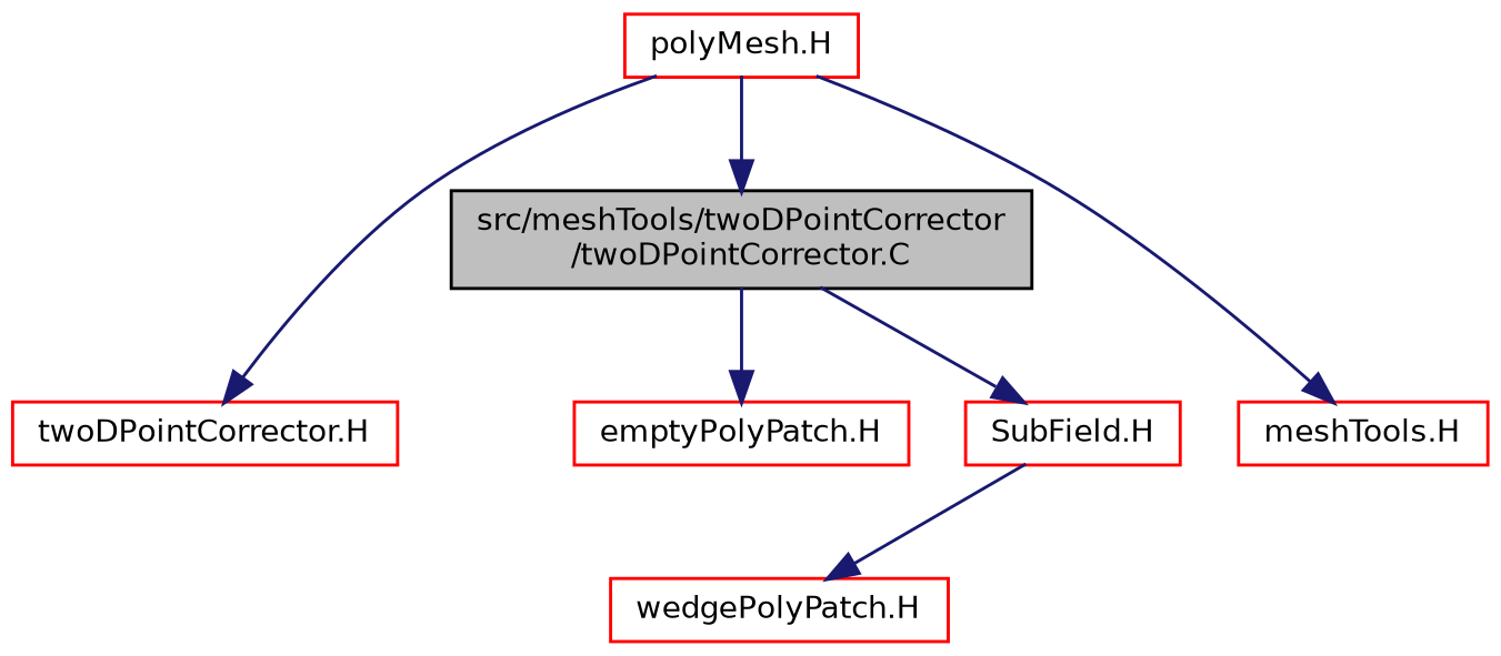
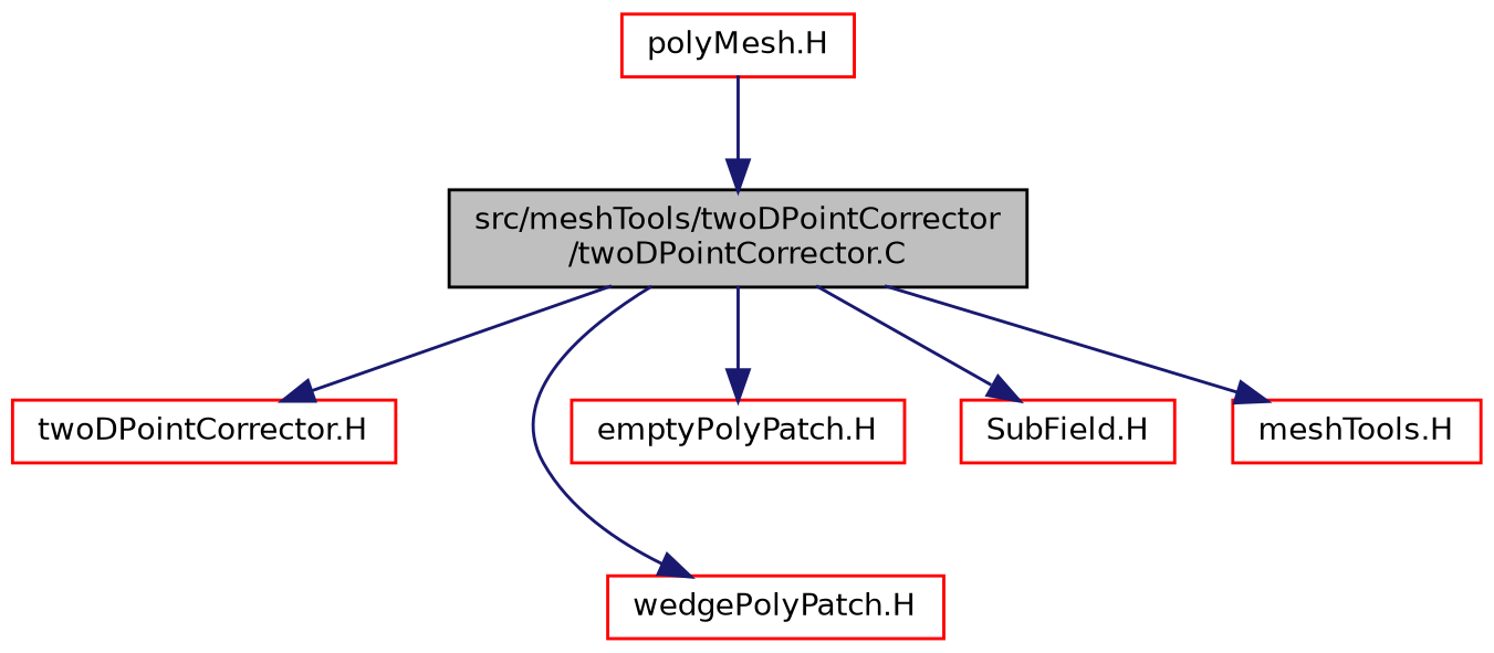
  digraph {
    node [color=red fontname=Helvetica fontsize=10 shape=record]
    edge [color=midnightblue fontname=Helvetica fontsize=10 labelfontname=Helvetica labelfontsize=10 style=solid]
    n1 [color=black fillcolor=grey75 fontcolor=black height=0.2 label="src/meshTools/twoDPointCorrector\l/twoDPointCorrector.C" style=filled width=0.4]
    n2 [height=0.2 label="twoDPointCorrector.H" width=0.4]
    n3 [height=0.2 label="wedgePolyPatch.H" width=0.4]
    n4 [height=0.2 label="emptyPolyPatch.H" width=0.4]
    n5 [height=0.2 label="SubField.H" width=0.4]
    n6 [height=0.2 label="meshTools.H" width=0.4]
    n7 [height=0.2 label="polyMesh.H" width=0.4]
-   n7 -> n2
-   n5 -> n3
+   n1 -> n2
+   n1 -> n3
    n1 -> n4
    n1 -> n5
-   n7 -> n6
+   n1 -> n6
    n7 -> n1
  }
